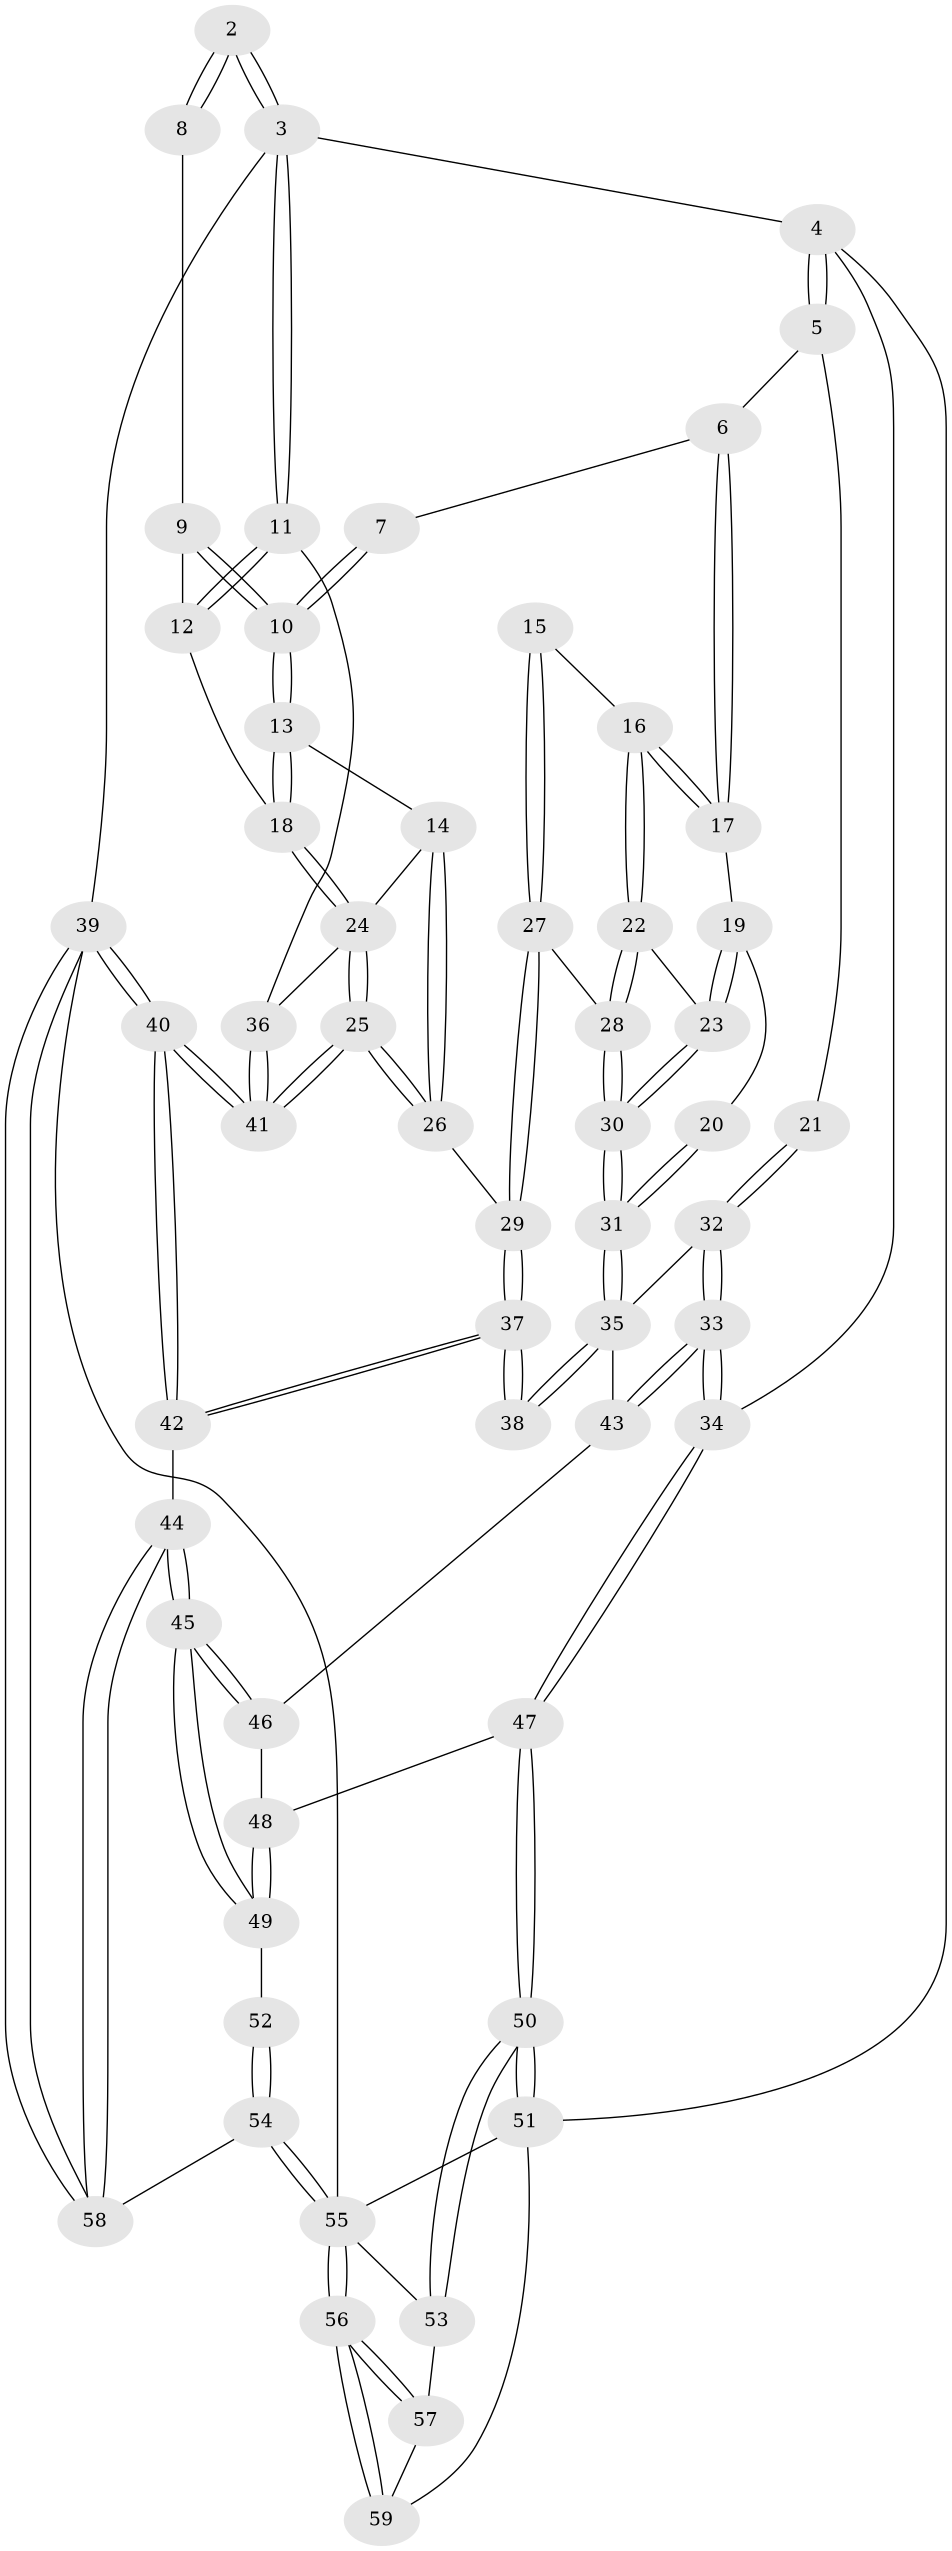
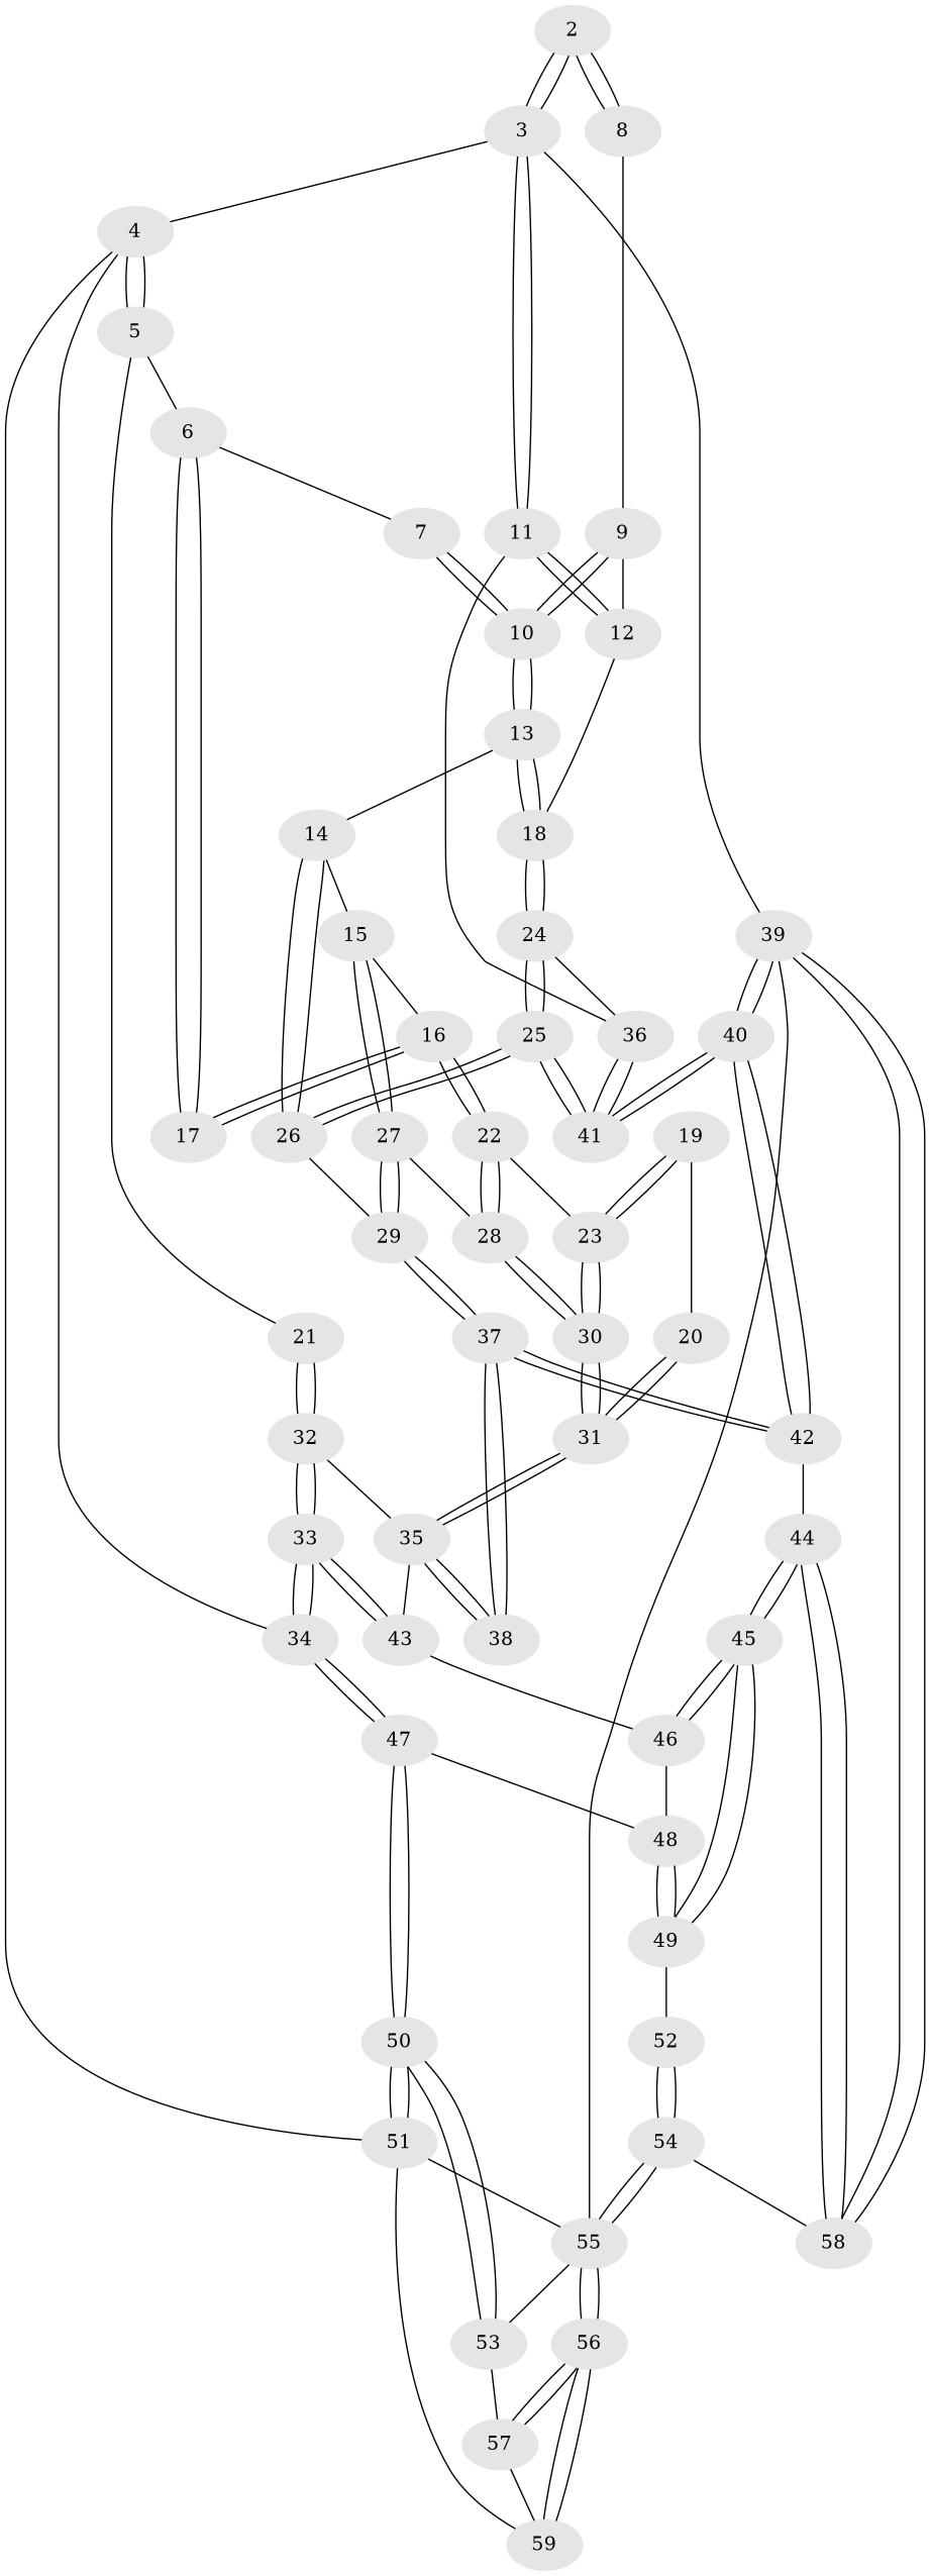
  graph {
    node [color=gray90 style=filled]
    2
    8
    3
    9
    4
    11
    39
    5
    34
    51
    12
    36
    40
    55
    58
    6
    21
    47
    59
    7
    17
    32
    10
    19
    13
    18
    14
    41
    24
    15
    26
    16
    27
    29
    22
    28
    23
    20
    25
    31
    30
    35
    33
    37
    38
    42
    43
    46
    48
    50
    44
    53
    56
    45
    49
    52
    54
    57
    2 -- 8
    2 -- 8
    2 -- 3
    2 -- 3
    8 -- 9
    3 -- 4
    3 -- 11
    3 -- 11
    3 -- 39
    9 -- 12
    9 -- 10
    9 -- 10
    4 -- 5
    4 -- 5
    4 -- 34
    4 -- 51
    11 -- 12
    11 -- 12
    11 -- 36
    39 -- 40
    39 -- 40
    39 -- 55
    39 -- 58
    39 -- 58
    5 -- 6
    5 -- 21
    34 -- 47
    34 -- 47
    51 -- 55
    51 -- 59
    12 -- 18
    36 -- 41
    36 -- 41
    40 -- 41
    40 -- 41
    40 -- 42
    40 -- 42
    55 -- 53
    55 -- 56
    55 -- 56
    6 -- 7
    6 -- 17
    6 -- 17
    21 -- 32
    21 -- 32
    47 -- 48
    47 -- 50
    47 -- 50
    7 -- 10
    7 -- 10
-   17 -- 19
    32 -- 35
    32 -- 33
    32 -- 33
    10 -- 13
    10 -- 13
    19 -- 23
    19 -- 23
    19 -- 20
    13 -- 18
    13 -- 18
    13 -- 14
    18 -- 24
    18 -- 24
-   14 -- 24
+   14 -- 15
    14 -- 26
    14 -- 26
    24 -- 36
    24 -- 25
    24 -- 25
    15 -- 16
    15 -- 27
    15 -- 27
    26 -- 29
    16 -- 17
    16 -- 17
    16 -- 22
    16 -- 22
    27 -- 29
    27 -- 29
    27 -- 28
    29 -- 37
    29 -- 37
    22 -- 28
    22 -- 28
    22 -- 23
    28 -- 30
    28 -- 30
    23 -- 30
    23 -- 30
    20 -- 31
    20 -- 31
    25 -- 41
    25 -- 41
    25 -- 26
    25 -- 26
    31 -- 35
    31 -- 35
    30 -- 31
    30 -- 31
    35 -- 38
    35 -- 38
    35 -- 43
    33 -- 34
    33 -- 34
    33 -- 43
    33 -- 43
    37 -- 38
    37 -- 38
    37 -- 42
    37 -- 42
    42 -- 44
    43 -- 46
    46 -- 48
    48 -- 49
    48 -- 49
    50 -- 51
    50 -- 51
    50 -- 53
    50 -- 53
    44 -- 58
    44 -- 58
    44 -- 45
    44 -- 45
    53 -- 57
    56 -- 59
    56 -- 59
    56 -- 57
    56 -- 57
    45 -- 46
    45 -- 46
    45 -- 49
    45 -- 49
    49 -- 52
    52 -- 54
    52 -- 54
    54 -- 55
    54 -- 55
    54 -- 58
    57 -- 59
  }
